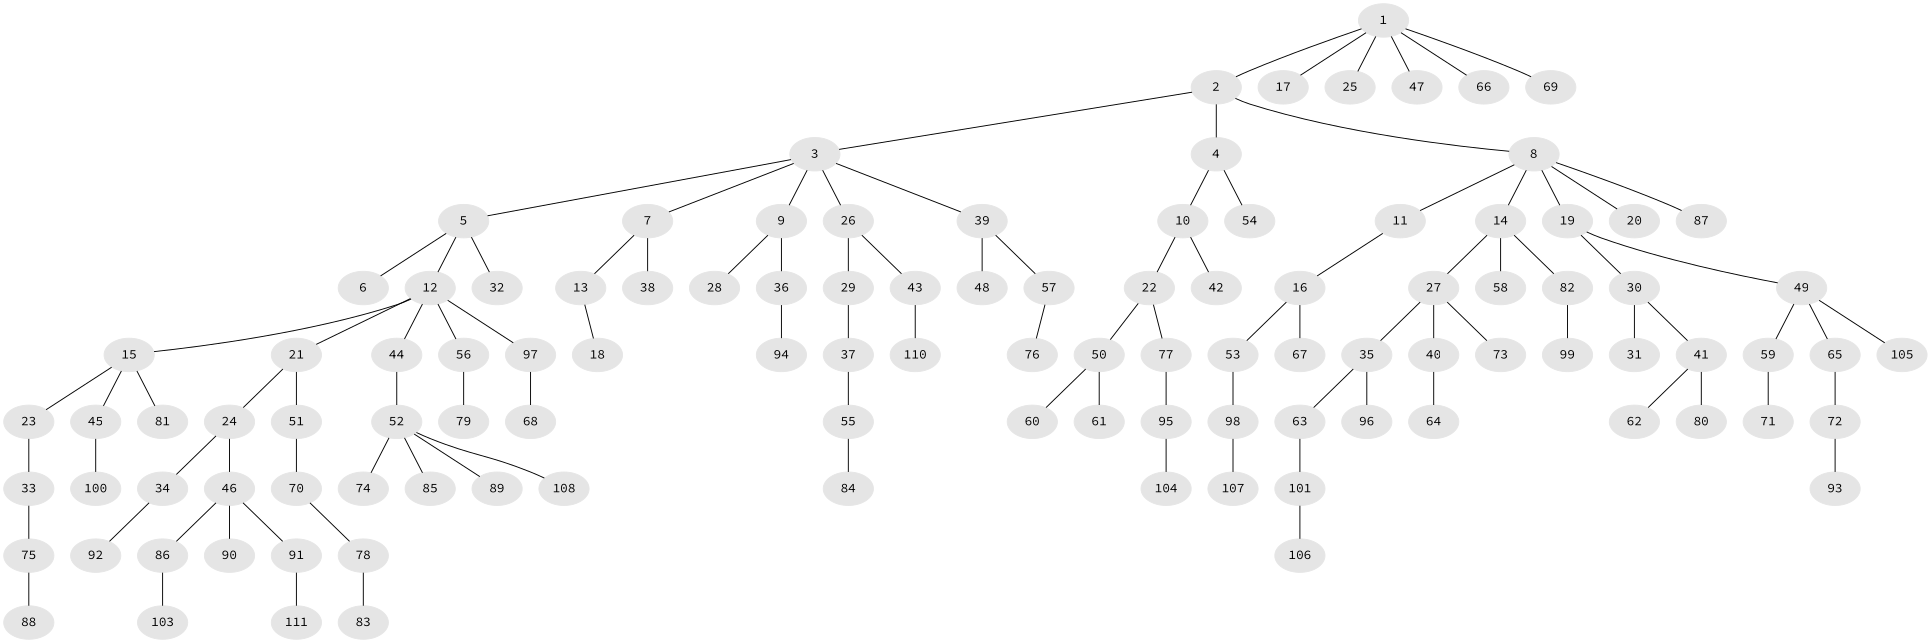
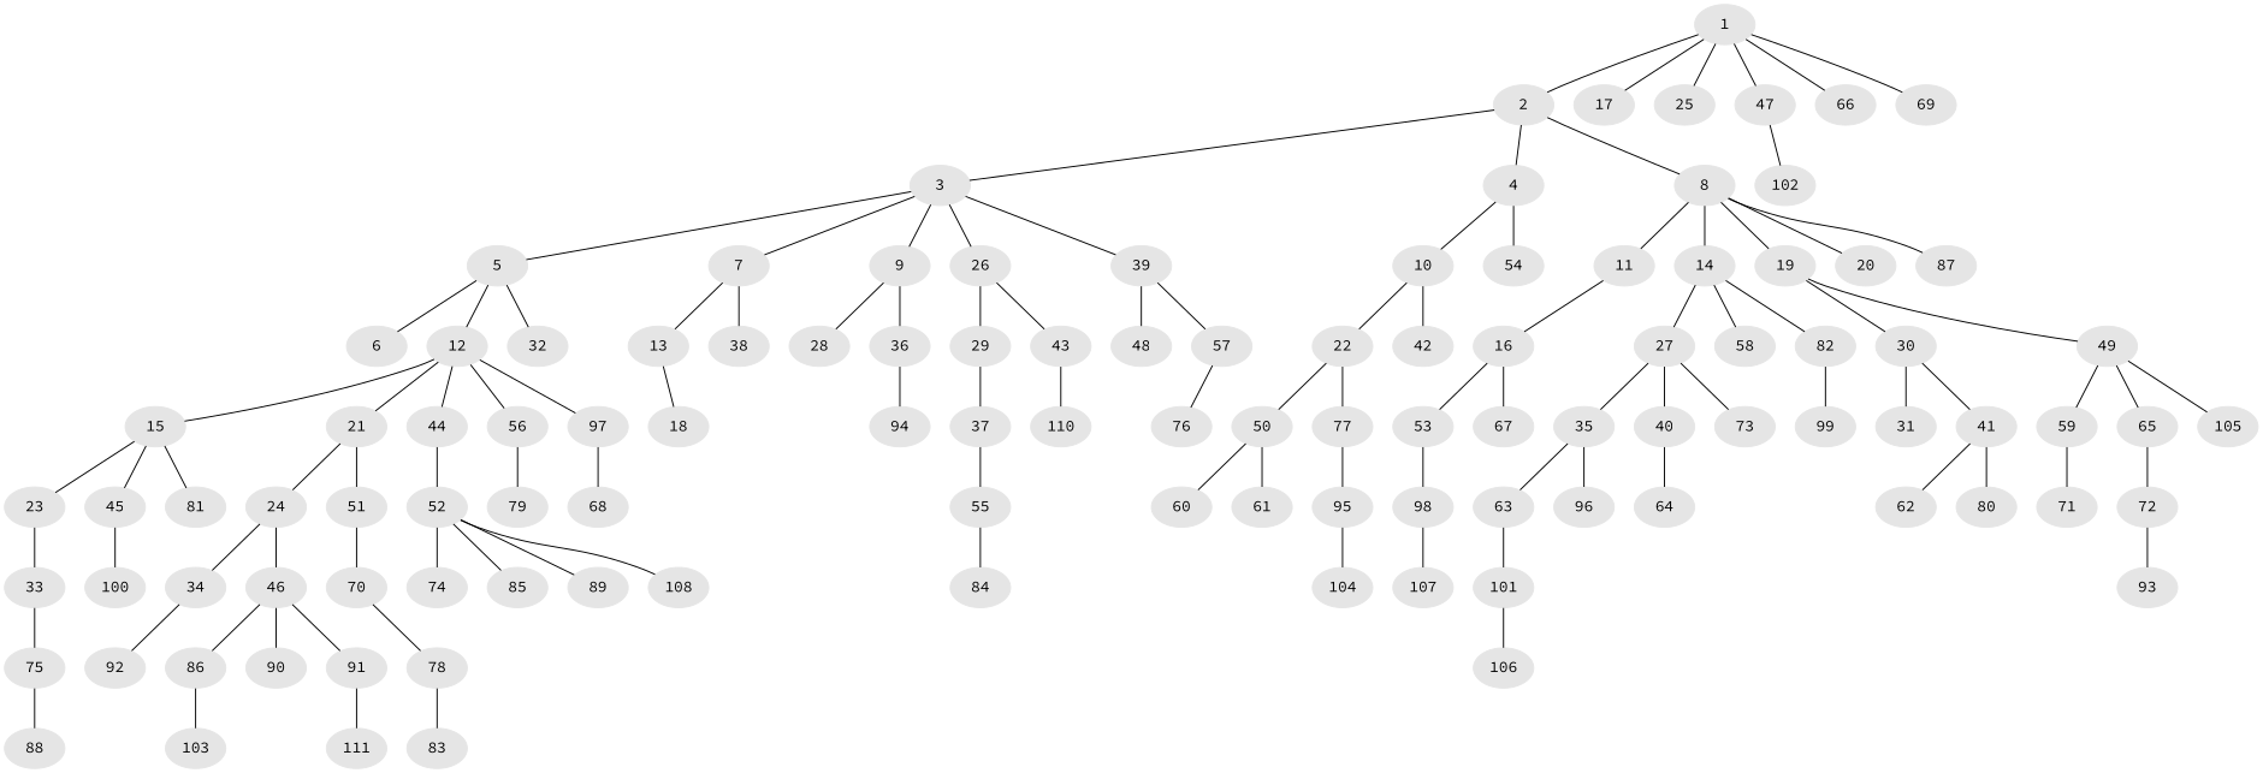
  graph {
    fontname="Source Code Pro"
    node [color=gray90 fontname="Source Code Pro" style=filled]
    edge [fontname="Source Code Pro"]
    1
    2
    17
    25
    47
    66
    69
    3
    4
    8
+   102
    5
    7
    9
    26
    39
    10
    54
    11
    14
    19
    20
    87
    6
    12
    32
    13
    38
    28
    36
    29
    43
    48
    57
    22
    42
    15
    21
    44
    56
    97
    18
    16
    27
    58
    82
    30
    49
    94
    50
    77
    53
    67
    23
    45
    81
    24
    51
    52
    79
    68
    35
    40
    73
    99
    33
    100
    98
    31
    41
    59
    65
    105
    34
    46
    70
    60
    61
    95
    75
    92
    86
    90
    91
    37
    110
    63
    96
    64
    55
    62
    80
    88
    101
    84
    76
    74
    85
    89
    108
    103
    111
    71
    72
    78
    107
    106
    93
    83
    104
    1 -- 2
    1 -- 17
    1 -- 25
    1 -- 47
    1 -- 66
    1 -- 69
    2 -- 3
    2 -- 4
    2 -- 8
+   47 -- 102
    3 -- 5
    3 -- 7
    3 -- 9
    3 -- 26
    3 -- 39
    4 -- 10
    4 -- 54
    8 -- 11
    8 -- 14
    8 -- 19
    8 -- 20
    8 -- 87
    5 -- 6
    5 -- 12
    5 -- 32
    7 -- 13
    7 -- 38
    9 -- 28
    9 -- 36
    26 -- 29
    26 -- 43
    39 -- 48
    39 -- 57
    10 -- 22
    10 -- 42
    11 -- 16
    14 -- 27
    14 -- 58
    14 -- 82
    19 -- 30
    19 -- 49
    12 -- 15
    12 -- 21
    12 -- 44
    12 -- 56
    12 -- 97
    13 -- 18
    36 -- 94
    29 -- 37
    43 -- 110
    57 -- 76
    22 -- 50
    22 -- 77
    15 -- 23
    15 -- 45
    15 -- 81
    21 -- 24
    21 -- 51
    44 -- 52
    56 -- 79
    97 -- 68
    16 -- 53
    16 -- 67
    27 -- 35
    27 -- 40
    27 -- 73
    82 -- 99
    30 -- 31
    30 -- 41
    49 -- 59
    49 -- 65
    49 -- 105
    50 -- 60
    50 -- 61
    77 -- 95
    53 -- 98
    23 -- 33
    45 -- 100
    24 -- 34
    24 -- 46
    51 -- 70
    52 -- 74
    52 -- 85
    52 -- 89
    52 -- 108
    35 -- 63
    35 -- 96
    40 -- 64
    33 -- 75
    98 -- 107
    41 -- 62
    41 -- 80
    59 -- 71
    65 -- 72
    34 -- 92
    46 -- 86
    46 -- 90
    46 -- 91
    70 -- 78
    95 -- 104
    75 -- 88
    86 -- 103
    91 -- 111
    37 -- 55
    63 -- 101
    55 -- 84
    101 -- 106
    72 -- 93
    78 -- 83
  }
